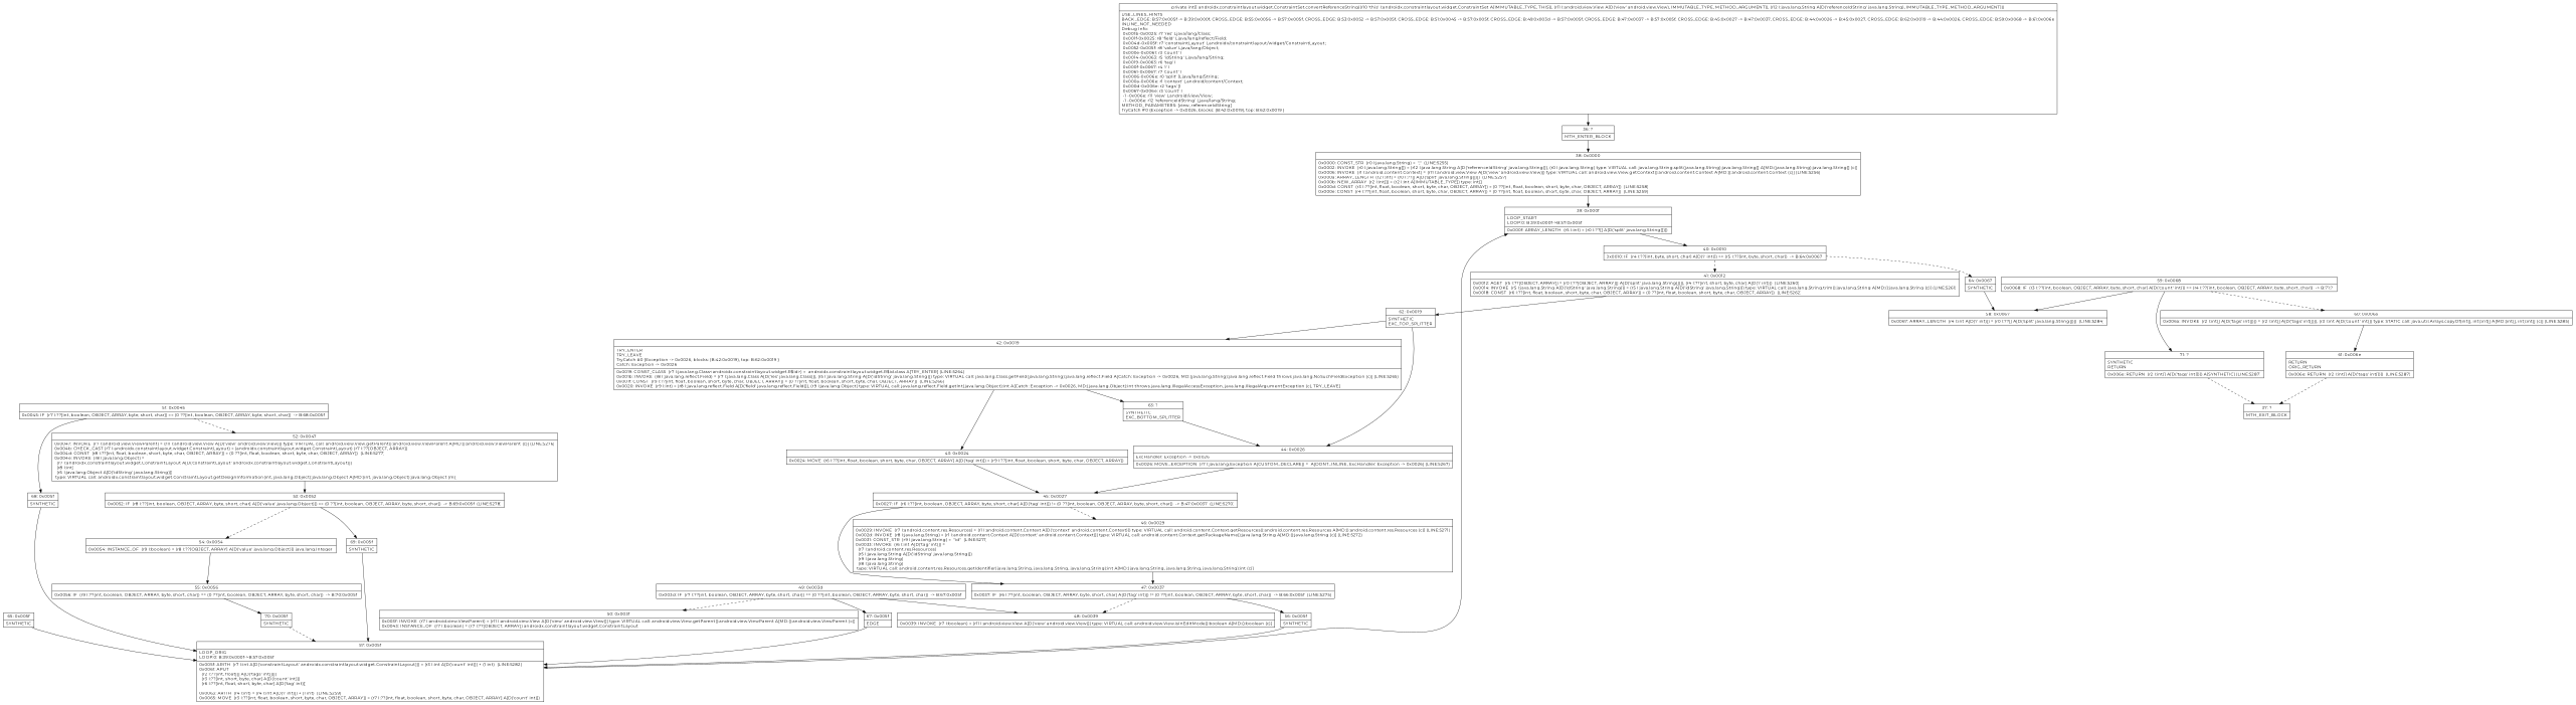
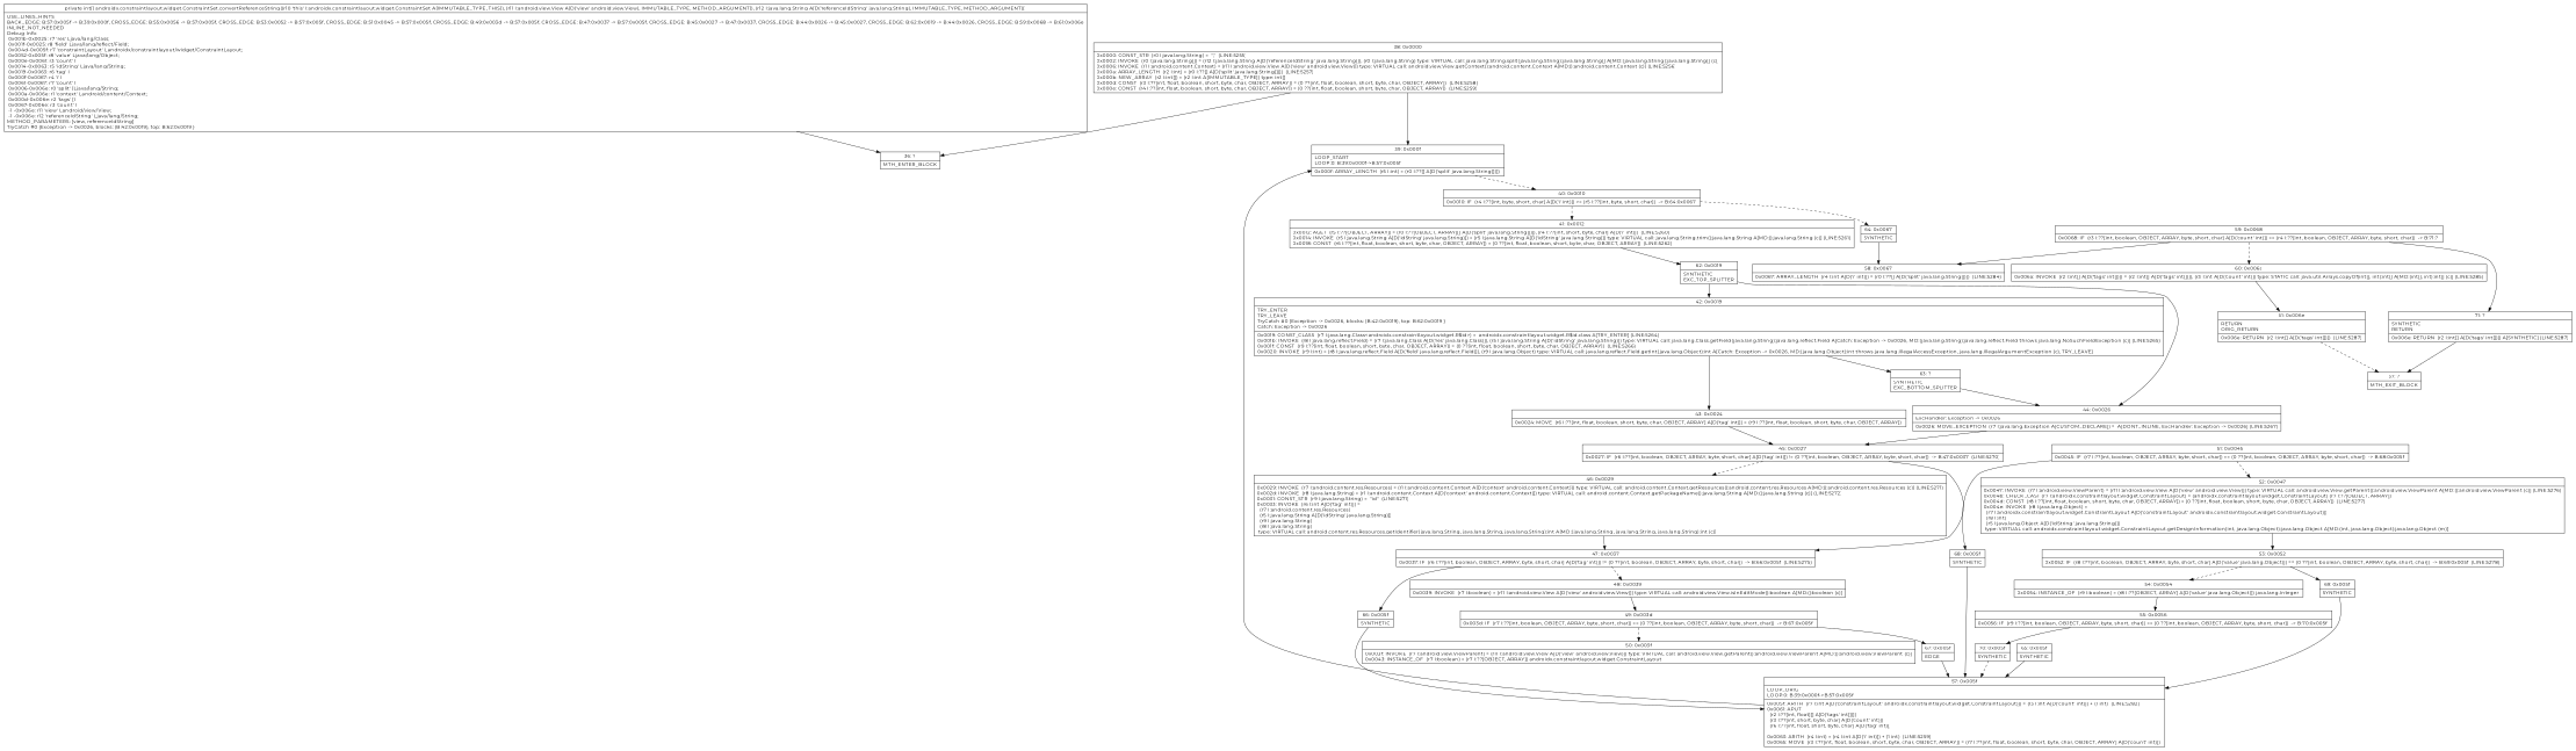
  digraph {
    fontname=Montserrat
    node [fontname=Montserrat shape=record]
    edge [fontname=Montserrat]
    n1 [label="{36\:\ ?|MTH_ENTER_BLOCK\l}"]
    n2 [label="{38\:\ 0x0000|0x0000: CONST_STR  (r0 I:java.lang.String) =  \",\"  (LINE:5255)\l0x0002: INVOKE  (r0 I:java.lang.String[]) = (r12 I:java.lang.String A[D('referenceIdString' java.lang.String)]), (r0 I:java.lang.String) type: VIRTUAL call: java.lang.String.split(java.lang.String):java.lang.String[] A[MD:(java.lang.String):java.lang.String[] (c)]\l0x0006: INVOKE  (r1 I:android.content.Context) = (r11 I:android.view.View A[D('view' android.view.View)]) type: VIRTUAL call: android.view.View.getContext():android.content.Context A[MD:():android.content.Context (c)] (LINE:5256)\l0x000a: ARRAY_LENGTH  (r2 I:int) = (r0 I:??[] A[D('split' java.lang.String[])])  (LINE:5257)\l0x000b: NEW_ARRAY  (r2 I:int[]) = (r2 I:int A[IMMUTABLE_TYPE]) type: int[] \l0x000d: CONST  (r3 I:??[int, float, boolean, short, byte, char, OBJECT, ARRAY]) = (0 ??[int, float, boolean, short, byte, char, OBJECT, ARRAY])  (LINE:5258)\l0x000e: CONST  (r4 I:??[int, float, boolean, short, byte, char, OBJECT, ARRAY]) = (0 ??[int, float, boolean, short, byte, char, OBJECT, ARRAY])  (LINE:5259)\l}"]
    n3 [label="{39\:\ 0x000f|LOOP_START\lLOOP:0: B:39:0x000f\-\>B:57:0x005f\l|0x000f: ARRAY_LENGTH  (r5 I:int) = (r0 I:??[] A[D('split' java.lang.String[])]) \l}"]
    n4 [label="{40\:\ 0x0010|0x0010: IF  (r4 I:??[int, byte, short, char] A[D('i' int)]) \>= (r5 I:??[int, byte, short, char])  \-\> B:64:0x0067 \l}"]
    n5 [label="{41\:\ 0x0012|0x0012: AGET  (r5 I:??[OBJECT, ARRAY]) = (r0 I:??[OBJECT, ARRAY][] A[D('split' java.lang.String[])]), (r4 I:??[int, short, byte, char] A[D('i' int)])  (LINE:5260)\l0x0014: INVOKE  (r5 I:java.lang.String A[D('idString' java.lang.String)]) = (r5 I:java.lang.String A[D('idString' java.lang.String)]) type: VIRTUAL call: java.lang.String.trim():java.lang.String A[MD:():java.lang.String (c)] (LINE:5261)\l0x0018: CONST  (r6 I:??[int, float, boolean, short, byte, char, OBJECT, ARRAY]) = (0 ??[int, float, boolean, short, byte, char, OBJECT, ARRAY])  (LINE:5262)\l}"]
    n6 [label="{64\:\ 0x0067|SYNTHETIC\l}"]
    n7 [label="{62\:\ 0x0019|SYNTHETIC\lEXC_TOP_SPLITTER\l}"]
    n8 [label="{58\:\ 0x0067|0x0067: ARRAY_LENGTH  (r4 I:int A[D('i' int)]) = (r0 I:??[] A[D('split' java.lang.String[])])  (LINE:5284)\l}"]
    n9 [label="{42\:\ 0x0019|TRY_ENTER\lTRY_LEAVE\lTryCatch #0 \{Exception \-\> 0x0026, blocks: (B:42:0x0019), top: B:62:0x0019 \}\lCatch: Exception \-\> 0x0026\l|0x0019: CONST_CLASS  (r7 I:java.lang.Class\<androidx.constraintlayout.widget.R$id\>) =  androidx.constraintlayout.widget.R$id.class A[TRY_ENTER] (LINE:5264)\l0x001b: INVOKE  (r8 I:java.lang.reflect.Field) = (r7 I:java.lang.Class A[D('res' java.lang.Class)]), (r5 I:java.lang.String A[D('idString' java.lang.String)]) type: VIRTUAL call: java.lang.Class.getField(java.lang.String):java.lang.reflect.Field A[Catch: Exception \-\> 0x0026, MD:(java.lang.String):java.lang.reflect.Field throws java.lang.NoSuchFieldException (c)] (LINE:5265)\l0x001f: CONST  (r9 I:??[int, float, boolean, short, byte, char, OBJECT, ARRAY]) = (0 ??[int, float, boolean, short, byte, char, OBJECT, ARRAY])  (LINE:5266)\l0x0020: INVOKE  (r9 I:int) = (r8 I:java.lang.reflect.Field A[D('field' java.lang.reflect.Field)]), (r9 I:java.lang.Object) type: VIRTUAL call: java.lang.reflect.Field.getInt(java.lang.Object):int A[Catch: Exception \-\> 0x0026, MD:(java.lang.Object):int throws java.lang.IllegalAccessException, java.lang.IllegalArgumentException (c), TRY_LEAVE]\l}"]
    n10 [label="{44\:\ 0x0026|ExcHandler: Exception \-\> 0x0026\l|0x0026: MOVE_EXCEPTION  (r7 I:java.lang.Exception A[CUSTOM_DECLARE]) =  A[DONT_INLINE, ExcHandler: Exception \-\> 0x0026] (LINE:5267)\l}"]
    n11 [label="{43\:\ 0x0024|0x0024: MOVE  (r6 I:??[int, float, boolean, short, byte, char, OBJECT, ARRAY] A[D('tag' int)]) = (r9 I:??[int, float, boolean, short, byte, char, OBJECT, ARRAY]) \l}"]
    n12 [label="{63\:\ ?|SYNTHETIC\lEXC_BOTTOM_SPLITTER\l}"]
    n13 [label="{45\:\ 0x0027|0x0027: IF  (r6 I:??[int, boolean, OBJECT, ARRAY, byte, short, char] A[D('tag' int)]) != (0 ??[int, boolean, OBJECT, ARRAY, byte, short, char])  \-\> B:47:0x0037  (LINE:5270)\l}"]
    n14 [label="{46\:\ 0x0029|0x0029: INVOKE  (r7 I:android.content.res.Resources) = (r1 I:android.content.Context A[D('context' android.content.Context)]) type: VIRTUAL call: android.content.Context.getResources():android.content.res.Resources A[MD:():android.content.res.Resources (c)] (LINE:5271)\l0x002d: INVOKE  (r8 I:java.lang.String) = (r1 I:android.content.Context A[D('context' android.content.Context)]) type: VIRTUAL call: android.content.Context.getPackageName():java.lang.String A[MD:():java.lang.String (c)] (LINE:5272)\l0x0031: CONST_STR  (r9 I:java.lang.String) =  \"id\"  (LINE:5271)\l0x0033: INVOKE  (r6 I:int A[D('tag' int)]) = \l  (r7 I:android.content.res.Resources)\l  (r5 I:java.lang.String A[D('idString' java.lang.String)])\l  (r9 I:java.lang.String)\l  (r8 I:java.lang.String)\l type: VIRTUAL call: android.content.res.Resources.getIdentifier(java.lang.String, java.lang.String, java.lang.String):int A[MD:(java.lang.String, java.lang.String, java.lang.String):int (c)]\l}"]
    n15 [label="{47\:\ 0x0037|0x0037: IF  (r6 I:??[int, boolean, OBJECT, ARRAY, byte, short, char] A[D('tag' int)]) != (0 ??[int, boolean, OBJECT, ARRAY, byte, short, char])  \-\> B:66:0x005f  (LINE:5275)\l}"]
    n16 [label="{48\:\ 0x0039|0x0039: INVOKE  (r7 I:boolean) = (r11 I:android.view.View A[D('view' android.view.View)]) type: VIRTUAL call: android.view.View.isInEditMode():boolean A[MD:():boolean (c)]\l}"]
    n17 [label="{66\:\ 0x005f|SYNTHETIC\l}"]
    n18 [label="{49\:\ 0x003d|0x003d: IF  (r7 I:??[int, boolean, OBJECT, ARRAY, byte, short, char]) == (0 ??[int, boolean, OBJECT, ARRAY, byte, short, char])  \-\> B:67:0x005f \l}"]
    n19 [label="{57\:\ 0x005f|LOOP_ORIG\lLOOP:0: B:39:0x000f\-\>B:57:0x005f\l|0x005f: ARITH  (r7 I:int A[D('constraintLayout' androidx.constraintlayout.widget.ConstraintLayout)]) = (r3 I:int A[D('count' int)]) + (1 int)  (LINE:5282)\l0x0061: APUT  \l  (r2 I:??[int, float][] A[D('tags' int[])])\l  (r3 I:??[int, short, byte, char] A[D('count' int)])\l  (r6 I:??[int, float, short, byte, char] A[D('tag' int)])\l \l0x0063: ARITH  (r4 I:int) = (r4 I:int A[D('i' int)]) + (1 int)  (LINE:5259)\l0x0065: MOVE  (r3 I:??[int, float, boolean, short, byte, char, OBJECT, ARRAY]) = (r7 I:??[int, float, boolean, short, byte, char, OBJECT, ARRAY] A[D('count' int)]) \l}"]
    n20 [label="{50\:\ 0x003f|0x003f: INVOKE  (r7 I:android.view.ViewParent) = (r11 I:android.view.View A[D('view' android.view.View)]) type: VIRTUAL call: android.view.View.getParent():android.view.ViewParent A[MD:():android.view.ViewParent (c)]\l0x0043: INSTANCE_OF  (r7 I:boolean) = (r7 I:??[OBJECT, ARRAY]) androidx.constraintlayout.widget.ConstraintLayout \l}"]
    n21 [label="{67\:\ 0x005f|EDGE\l}"]
    n22 [label="{51\:\ 0x0045|0x0045: IF  (r7 I:??[int, boolean, OBJECT, ARRAY, byte, short, char]) == (0 ??[int, boolean, OBJECT, ARRAY, byte, short, char])  \-\> B:68:0x005f \l}"]
    n23 [label="{52\:\ 0x0047|0x0047: INVOKE  (r7 I:android.view.ViewParent) = (r11 I:android.view.View A[D('view' android.view.View)]) type: VIRTUAL call: android.view.View.getParent():android.view.ViewParent A[MD:():android.view.ViewParent (c)] (LINE:5276)\l0x004b: CHECK_CAST (r7 I:androidx.constraintlayout.widget.ConstraintLayout) = (androidx.constraintlayout.widget.ConstraintLayout) (r7 I:??[OBJECT, ARRAY]) \l0x004d: CONST  (r8 I:??[int, float, boolean, short, byte, char, OBJECT, ARRAY]) = (0 ??[int, float, boolean, short, byte, char, OBJECT, ARRAY])  (LINE:5277)\l0x004e: INVOKE  (r8 I:java.lang.Object) = \l  (r7 I:androidx.constraintlayout.widget.ConstraintLayout A[D('constraintLayout' androidx.constraintlayout.widget.ConstraintLayout)])\l  (r8 I:int)\l  (r5 I:java.lang.Object A[D('idString' java.lang.String)])\l type: VIRTUAL call: androidx.constraintlayout.widget.ConstraintLayout.getDesignInformation(int, java.lang.Object):java.lang.Object A[MD:(int, java.lang.Object):java.lang.Object (m)]\l}"]
    n24 [label="{68\:\ 0x005f|SYNTHETIC\l}"]
    n25 [label="{53\:\ 0x0052|0x0052: IF  (r8 I:??[int, boolean, OBJECT, ARRAY, byte, short, char] A[D('value' java.lang.Object)]) == (0 ??[int, boolean, OBJECT, ARRAY, byte, short, char])  \-\> B:69:0x005f  (LINE:5278)\l}"]
    n26 [label="{54\:\ 0x0054|0x0054: INSTANCE_OF  (r9 I:boolean) = (r8 I:??[OBJECT, ARRAY] A[D('value' java.lang.Object)]) java.lang.Integer \l}"]
    n27 [label="{69\:\ 0x005f|SYNTHETIC\l}"]
    n28 [label="{55\:\ 0x0056|0x0056: IF  (r9 I:??[int, boolean, OBJECT, ARRAY, byte, short, char]) == (0 ??[int, boolean, OBJECT, ARRAY, byte, short, char])  \-\> B:70:0x005f \l}"]
    n29 [label="{70\:\ 0x005f|SYNTHETIC\l}"]
    n30 [label="{65\:\ 0x005f|SYNTHETIC\l}"]
    n31 [label="{59\:\ 0x0068|0x0068: IF  (r3 I:??[int, boolean, OBJECT, ARRAY, byte, short, char] A[D('count' int)]) == (r4 I:??[int, boolean, OBJECT, ARRAY, byte, short, char])  \-\> B:71:? \l}"]
    n32 [label="{60\:\ 0x006a|0x006a: INVOKE  (r2 I:int[] A[D('tags' int[])]) = (r2 I:int[] A[D('tags' int[])]), (r3 I:int A[D('count' int)]) type: STATIC call: java.util.Arrays.copyOf(int[], int):int[] A[MD:(int[], int):int[] (c)] (LINE:5285)\l}"]
    n33 [label="{71\:\ ?|SYNTHETIC\lRETURN\l|0x006e: RETURN  (r2 I:int[] A[D('tags' int[])]) A[SYNTHETIC] (LINE:5287)\l}"]
    n34 [label="{61\:\ 0x006e|RETURN\lORIG_RETURN\l|0x006e: RETURN  (r2 I:int[] A[D('tags' int[])])  (LINE:5287)\l}"]
    n35 [label="{37\:\ ?|MTH_EXIT_BLOCK\l}"]
    n36 [label="{private int[] androidx.constraintlayout.widget.ConstraintSet.convertReferenceString((r10 'this' I:androidx.constraintlayout.widget.ConstraintSet A[IMMUTABLE_TYPE, THIS]), (r11 I:android.view.View A[D('view' android.view.View), IMMUTABLE_TYPE, METHOD_ARGUMENT]), (r12 I:java.lang.String A[D('referenceIdString' java.lang.String), IMMUTABLE_TYPE, METHOD_ARGUMENT]))  | USE_LINES_HINTS\lBACK_EDGE: B:57:0x005f \-\> B:39:0x000f, CROSS_EDGE: B:55:0x0056 \-\> B:57:0x005f, CROSS_EDGE: B:53:0x0052 \-\> B:57:0x005f, CROSS_EDGE: B:51:0x0045 \-\> B:57:0x005f, CROSS_EDGE: B:49:0x003d \-\> B:57:0x005f, CROSS_EDGE: B:47:0x0037 \-\> B:57:0x005f, CROSS_EDGE: B:45:0x0027 \-\> B:47:0x0037, CROSS_EDGE: B:44:0x0026 \-\> B:45:0x0027, CROSS_EDGE: B:62:0x0019 \-\> B:44:0x0026, CROSS_EDGE: B:59:0x0068 \-\> B:61:0x006e\lINLINE_NOT_NEEDED\lDebug Info:\l  0x001b\-0x0025: r7 'res' Ljava\/lang\/Class;\l  0x001f\-0x0025: r8 'field' Ljava\/lang\/reflect\/Field;\l  0x004d\-0x005f: r7 'constraintLayout' Landroidx\/constraintlayout\/widget\/ConstraintLayout;\l  0x0052\-0x005f: r8 'value' Ljava\/lang\/Object;\l  0x000e\-0x0061: r3 'count' I\l  0x0014\-0x0063: r5 'idString' Ljava\/lang\/String;\l  0x0019\-0x0063: r6 'tag' I\l  0x000f\-0x0067: r4 'i' I\l  0x0061\-0x0067: r7 'count' I\l  0x0006\-0x006e: r0 'split' [Ljava\/lang\/String;\l  0x000a\-0x006e: r1 'context' Landroid\/content\/Context;\l  0x000d\-0x006e: r2 'tags' [I\l  0x0067\-0x006e: r3 'count' I\l  \-1 \-0x006e: r11 'view' Landroid\/view\/View;\l  \-1 \-0x006e: r12 'referenceIdString' Ljava\/lang\/String;\lMETHOD_PARAMETERS: [view, referenceIdString]\lTryCatch #0 \{Exception \-\> 0x0026, blocks: (B:42:0x0019), top: B:62:0x0019 \}\l}"]
-   n1 -> n2
+   n2 -> n1
    n2 -> n3
-   n3 -> n4
+   n3 -> n4 [style=dashed]
    n4 -> n5 [style=dashed]
    n4 -> n6 [style=dashed]
    n5 -> n7
    n6 -> n8
    n7 -> n9
    n7 -> n10
    n9 -> n11
    n9 -> n12
    n10 -> n13
    n11 -> n13
    n12 -> n10
    n13 -> n14 [style=dashed]
    n13 -> n15
    n14 -> n15
    n15 -> n16 [style=dashed]
    n15 -> n17
-   n18 -> n16
+   n16 -> n18
    n17 -> n19
    n18 -> n20 [style=dashed]
    n18 -> n21
    n19 -> n3
    n21 -> n19
    n22 -> n23 [style=dashed]
    n22 -> n24
    n23 -> n25
    n24 -> n19
    n25 -> n26 [style=dashed]
    n25 -> n27
    n26 -> n28
    n27 -> n19
    n28 -> n29
    n29 -> n19 [style=dashed]
    n30 -> n19
    n31 -> n8
    n31 -> n32 [style=dashed]
    n31 -> n33
    n32 -> n34
-   n33 -> n35 [style=dashed]
+   n33 -> n35
    n34 -> n35 [style=dashed]
    n36 -> n1
  }
